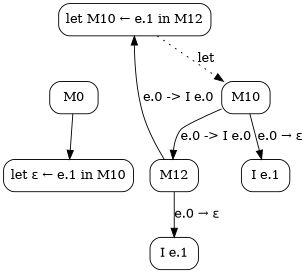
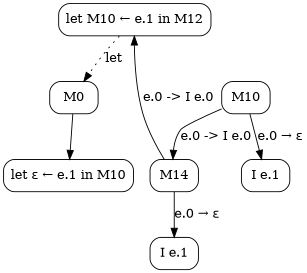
  digraph {
    node [shape=box style=rounded]
    n1 [label="let ε ← e.1 in M10"]
    M0
    n3 [label="I e.1"]
    M10
-   M12
+   M12 [label=M14]
    n6 [label="I e.1"]
    n7 [label="let M10 ← e.1 in M12"]
    M0 -> n1
    M10 -> n3 [label="e.0 → ε"]
    M10 -> M12 [label="e.0 -> I e.0"]
    M12 -> n6 [label="e.0 → ε"]
    M12 -> n7 [label="e.0 -> I e.0"]
-   n7 -> M10 [label=let style=dotted]
+   n7 -> M0 [label=let style=dotted]
  }
